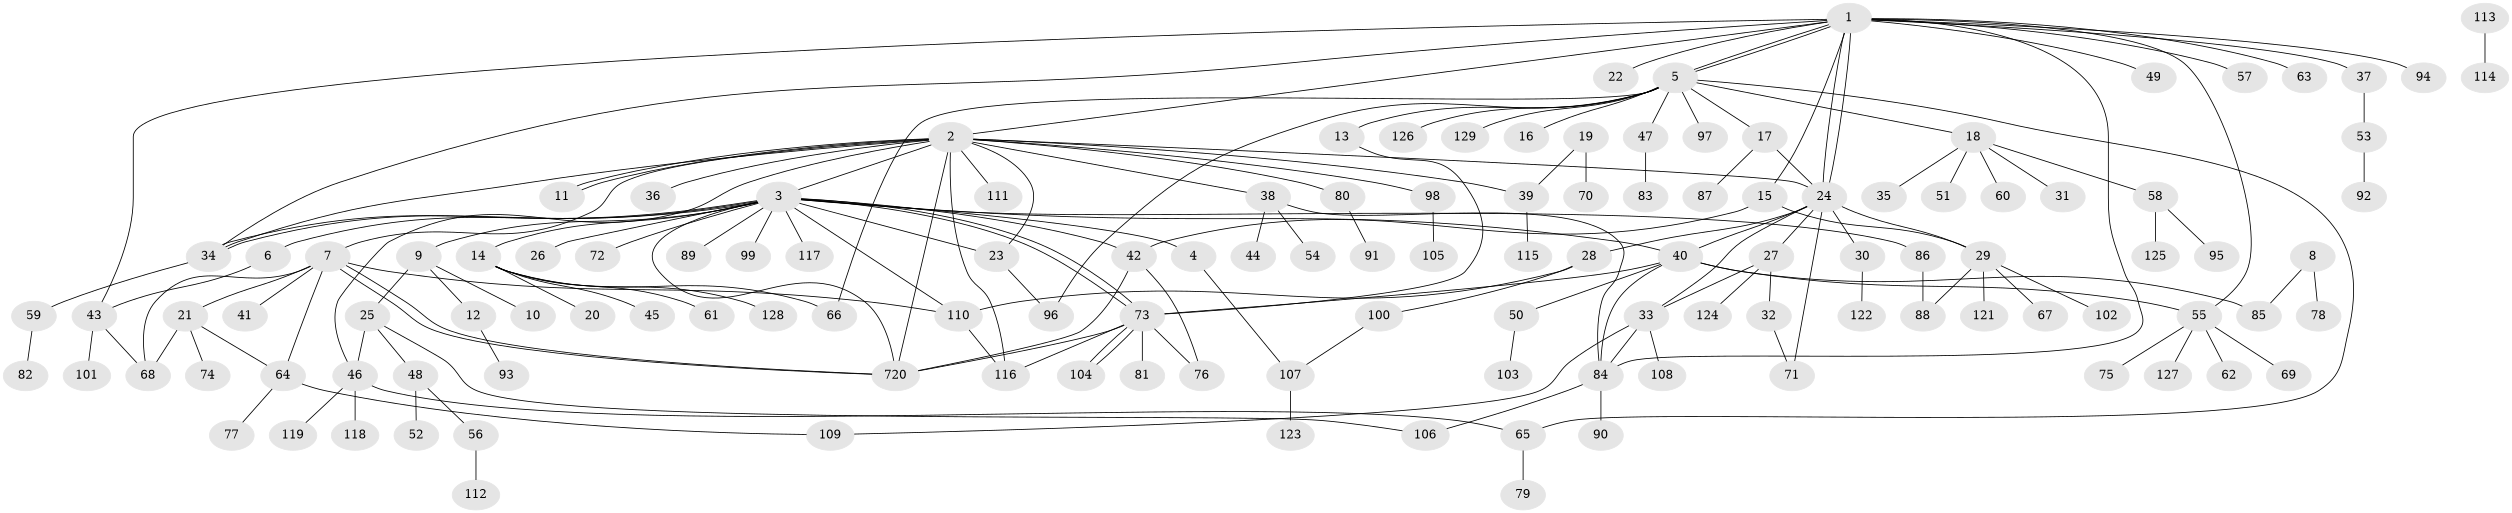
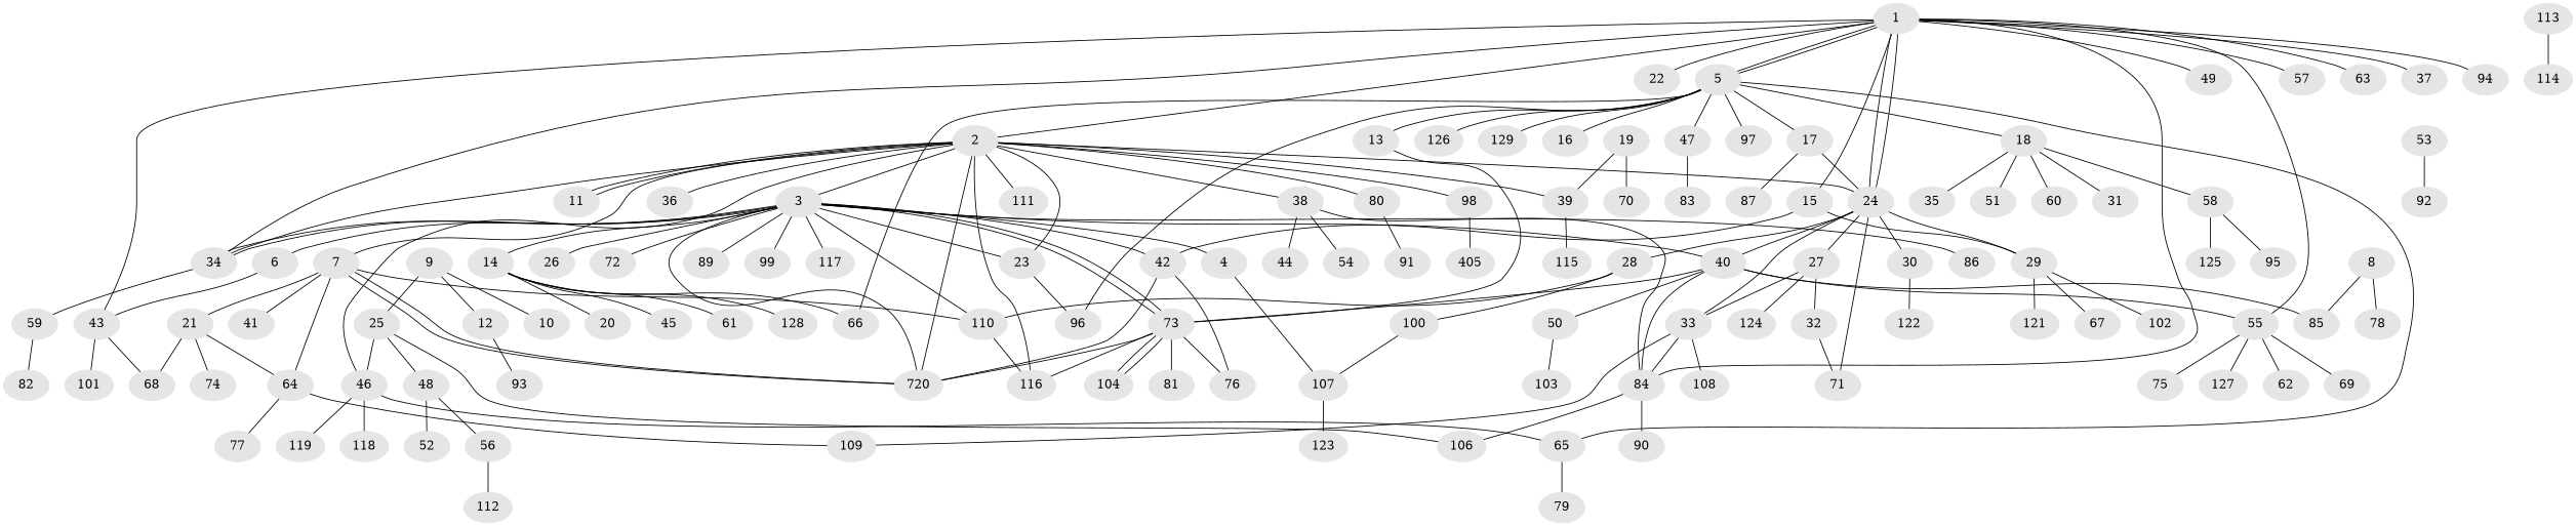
  graph {
    node [color=gray90 style=filled]
    1
    2
    5
    15
    22
    24
    34
    37
    43
    49
    55
    57
    63
    84
    94
    3
    7
    11
    23
    36
    38
    39
    46
    80
    98
    111
    116
    n28 [label=720]
    13
    16
    17
    18
    47
    65
    66
    96
    97
    126
    129
    42
    29
    40
    27
    28
    30
    33
    71
    59
    53
    68
    101
    62
    69
    75
    127
    106
    90
    4
    6
    9
    14
    26
    72
    73
    86
    89
    99
    110
    117
    21
    41
    64
    8
    78
    85
    19
    70
    44
    54
    115
    118
    119
    91
-   105
+   105 [label=405]
    107
    10
    12
    25
    20
    45
    61
    128
    50
    76
    81
    104
-   88
    123
    87
    31
    35
    51
    58
    60
    83
    79
    74
    109
    77
    93
    48
    67
    102
    121
    95
    125
    113
    114
    32
    124
    100
    122
    108
    52
    56
    82
    92
    103
    112
    1 -- 2
    1 -- 5
    1 -- 5
    1 -- 15
    1 -- 22
    1 -- 24
    1 -- 24
    1 -- 34
    1 -- 37
    1 -- 43
    1 -- 49
    1 -- 55
    1 -- 57
    1 -- 63
    1 -- 84
    1 -- 94
    2 -- 24
    2 -- 34
    2 -- 3
    2 -- 7
    2 -- 11
    2 -- 11
    2 -- 23
    2 -- 36
    2 -- 38
    2 -- 39
    2 -- 46
    2 -- 80
    2 -- 98
    2 -- 111
    2 -- 116
    2 -- n28
    5 -- 13
    5 -- 16
    5 -- 17
    5 -- 18
    5 -- 47
    5 -- 65
    5 -- 66
    5 -- 96
    5 -- 97
    5 -- 126
    5 -- 129
    15 -- 42
    15 -- 29
    24 -- 29
    24 -- 40
    24 -- 27
    24 -- 28
    24 -- 30
    24 -- 33
    24 -- 71
    34 -- 59
-   37 -- 53
    43 -- 68
    43 -- 101
    55 -- 62
    55 -- 69
    55 -- 75
    55 -- 127
    84 -- 106
    84 -- 90
    3 -- 34
    3 -- 34
    3 -- 23
    3 -- n28
    3 -- 42
    3 -- 40
    3 -- 4
    3 -- 6
-   3 -- 9
    3 -- 14
    3 -- 26
    3 -- 72
    3 -- 73
    3 -- 73
    3 -- 86
    3 -- 89
    3 -- 99
    3 -- 110
    3 -- 117
    7 -- n28
    7 -- n28
-   7 -- 68
    7 -- 110
    7 -- 21
    7 -- 41
    7 -- 64
    23 -- 96
    38 -- 84
    38 -- 44
    38 -- 54
    39 -- 115
    46 -- 65
    46 -- 118
    46 -- 119
    80 -- 91
    98 -- 105
    13 -- 73
    17 -- 24
    17 -- 87
    18 -- 31
    18 -- 35
    18 -- 51
    18 -- 58
    18 -- 60
    47 -- 83
    65 -- 79
    42 -- n28
    42 -- 76
-   29 -- 88
    29 -- 67
    29 -- 102
    29 -- 121
    40 -- 55
    40 -- 84
    40 -- 73
    40 -- 85
    40 -- 50
    27 -- 33
    27 -- 32
    27 -- 124
    28 -- 110
    28 -- 100
    30 -- 122
    33 -- 84
    33 -- 109
    33 -- 108
    59 -- 82
    53 -- 92
    4 -- 107
    6 -- 43
    9 -- 10
    9 -- 12
    9 -- 25
    14 -- 66
    14 -- 20
    14 -- 45
    14 -- 61
    14 -- 128
    73 -- 116
    73 -- n28
    73 -- 76
    73 -- 81
    73 -- 104
    73 -- 104
-   86 -- 88
    110 -- 116
    21 -- 68
    21 -- 64
    21 -- 74
    64 -- 109
    64 -- 77
    8 -- 78
    8 -- 85
    19 -- 39
    19 -- 70
    107 -- 123
    12 -- 93
    25 -- 46
    25 -- 106
    25 -- 48
    50 -- 103
    58 -- 95
    58 -- 125
    48 -- 52
    48 -- 56
    113 -- 114
    32 -- 71
    100 -- 107
    56 -- 112
  }
